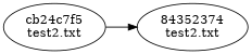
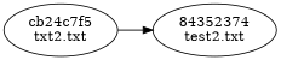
  digraph {
    rankdir=LR
    n1 [label="84352374\ntest2.txt"]
-   n2 [label="cb24c7f5\ntest2.txt"]
+   n2 [label="cb24c7f5\ntxt2.txt"]
    n2 -> n1
  }
